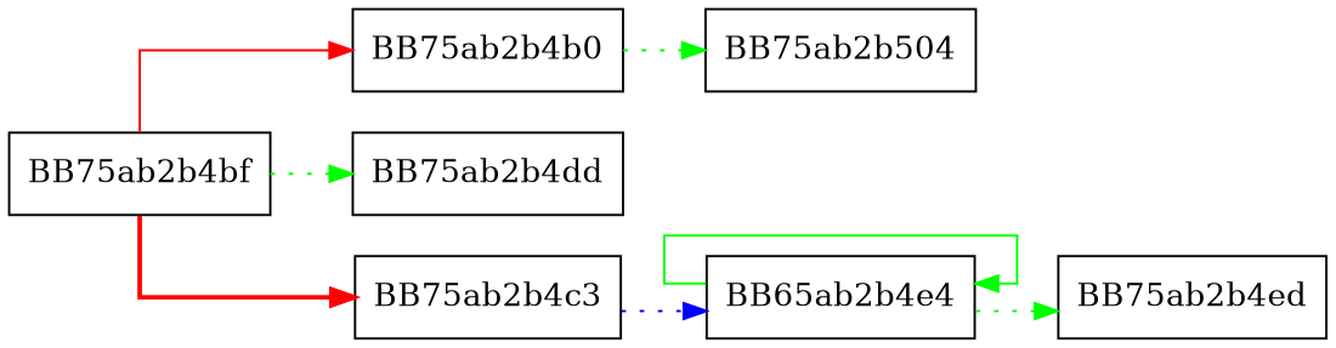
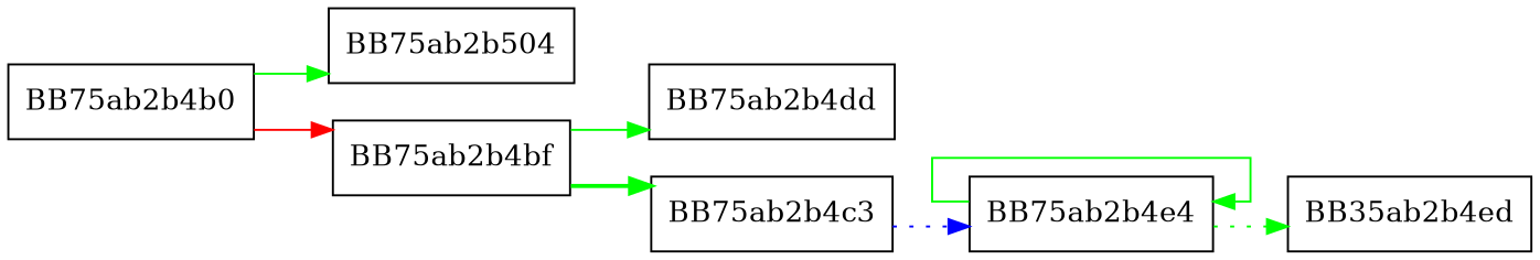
  digraph {
    rankdir=LR
    splines=ortho
    node [shape=box]
    edge [color=green style=solid]
    n1 [label=BB75ab2b504]
    BB75ab2b4b0
    BB75ab2b4bf
    BB75ab2b4dd
    BB75ab2b4c3
-   BB75ab2b4e4 [label=BB65ab2b4e4]
-   BB75ab2b4ed
-   BB75ab2b4b0 -> n1 [style=dotted]
-   BB75ab2b4bf -> BB75ab2b4b0 [color=red]
-   BB75ab2b4bf -> BB75ab2b4dd [style=dotted]
-   BB75ab2b4bf -> BB75ab2b4c3 [color=red style=bold]
+   BB75ab2b4e4
+   BB75ab2b4ed [label=BB35ab2b4ed]
+   BB75ab2b4b0 -> n1
+   BB75ab2b4b0 -> BB75ab2b4bf [color=red]
+   BB75ab2b4bf -> BB75ab2b4dd
+   BB75ab2b4bf -> BB75ab2b4c3 [style=bold]
    BB75ab2b4c3 -> BB75ab2b4e4 [color=blue style=dotted]
    BB75ab2b4e4 -> BB75ab2b4e4
    BB75ab2b4e4 -> BB75ab2b4ed [style=dotted]
  }
